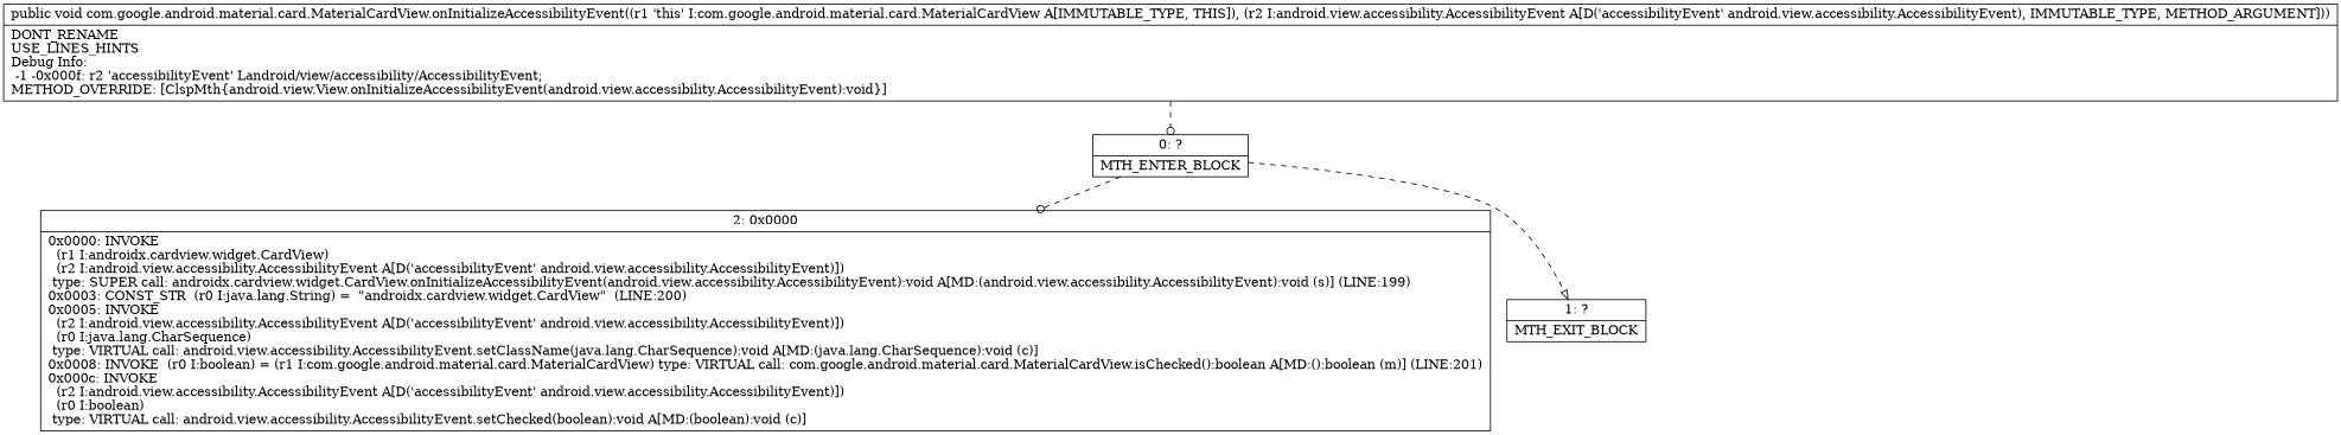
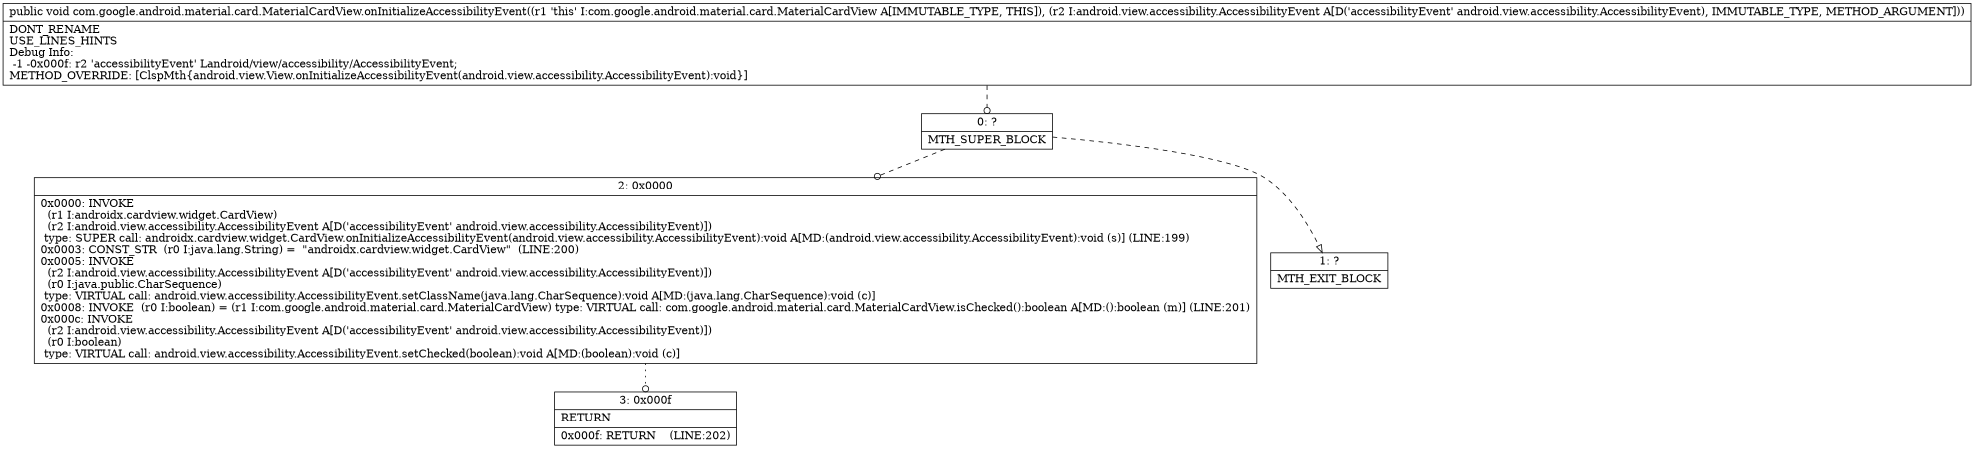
  digraph {
    node [shape=record]
    edge [arrowhead=odot style=dashed]
-   n1 [label="{0\:\ ?|MTH_ENTER_BLOCK\l}"]
-   n2 [label="{2\:\ 0x0000|0x0000: INVOKE  \l  (r1 I:androidx.cardview.widget.CardView)\l  (r2 I:android.view.accessibility.AccessibilityEvent A[D('accessibilityEvent' android.view.accessibility.AccessibilityEvent)])\l type: SUPER call: androidx.cardview.widget.CardView.onInitializeAccessibilityEvent(android.view.accessibility.AccessibilityEvent):void A[MD:(android.view.accessibility.AccessibilityEvent):void (s)] (LINE:199)\l0x0003: CONST_STR  (r0 I:java.lang.String) =  \"androidx.cardview.widget.CardView\"  (LINE:200)\l0x0005: INVOKE  \l  (r2 I:android.view.accessibility.AccessibilityEvent A[D('accessibilityEvent' android.view.accessibility.AccessibilityEvent)])\l  (r0 I:java.lang.CharSequence)\l type: VIRTUAL call: android.view.accessibility.AccessibilityEvent.setClassName(java.lang.CharSequence):void A[MD:(java.lang.CharSequence):void (c)]\l0x0008: INVOKE  (r0 I:boolean) = (r1 I:com.google.android.material.card.MaterialCardView) type: VIRTUAL call: com.google.android.material.card.MaterialCardView.isChecked():boolean A[MD:():boolean (m)] (LINE:201)\l0x000c: INVOKE  \l  (r2 I:android.view.accessibility.AccessibilityEvent A[D('accessibilityEvent' android.view.accessibility.AccessibilityEvent)])\l  (r0 I:boolean)\l type: VIRTUAL call: android.view.accessibility.AccessibilityEvent.setChecked(boolean):void A[MD:(boolean):void (c)]\l}"]
+   n1 [label="{0\:\ ?|MTH_SUPER_BLOCK\l}"]
+   n2 [label="{2\:\ 0x0000|0x0000: INVOKE  \l  (r1 I:androidx.cardview.widget.CardView)\l  (r2 I:android.view.accessibility.AccessibilityEvent A[D('accessibilityEvent' android.view.accessibility.AccessibilityEvent)])\l type: SUPER call: androidx.cardview.widget.CardView.onInitializeAccessibilityEvent(android.view.accessibility.AccessibilityEvent):void A[MD:(android.view.accessibility.AccessibilityEvent):void (s)] (LINE:199)\l0x0003: CONST_STR  (r0 I:java.lang.String) =  \"androidx.cardview.widget.CardView\"  (LINE:200)\l0x0005: INVOKE  \l  (r2 I:android.view.accessibility.AccessibilityEvent A[D('accessibilityEvent' android.view.accessibility.AccessibilityEvent)])\l  (r0 I:java.public.CharSequence)\l type: VIRTUAL call: android.view.accessibility.AccessibilityEvent.setClassName(java.lang.CharSequence):void A[MD:(java.lang.CharSequence):void (c)]\l0x0008: INVOKE  (r0 I:boolean) = (r1 I:com.google.android.material.card.MaterialCardView) type: VIRTUAL call: com.google.android.material.card.MaterialCardView.isChecked():boolean A[MD:():boolean (m)] (LINE:201)\l0x000c: INVOKE  \l  (r2 I:android.view.accessibility.AccessibilityEvent A[D('accessibilityEvent' android.view.accessibility.AccessibilityEvent)])\l  (r0 I:boolean)\l type: VIRTUAL call: android.view.accessibility.AccessibilityEvent.setChecked(boolean):void A[MD:(boolean):void (c)]\l}"]
    n3 [label="{1\:\ ?|MTH_EXIT_BLOCK\l}"]
+   n4 [label="{3\:\ 0x000f|RETURN\l|0x000f: RETURN    (LINE:202)\l}"]
    n5 [label="{public void com.google.android.material.card.MaterialCardView.onInitializeAccessibilityEvent((r1 'this' I:com.google.android.material.card.MaterialCardView A[IMMUTABLE_TYPE, THIS]), (r2 I:android.view.accessibility.AccessibilityEvent A[D('accessibilityEvent' android.view.accessibility.AccessibilityEvent), IMMUTABLE_TYPE, METHOD_ARGUMENT]))  | DONT_RENAME\lUSE_LINES_HINTS\lDebug Info:\l  \-1 \-0x000f: r2 'accessibilityEvent' Landroid\/view\/accessibility\/AccessibilityEvent;\lMETHOD_OVERRIDE: [ClspMth\{android.view.View.onInitializeAccessibilityEvent(android.view.accessibility.AccessibilityEvent):void\}]\l}"]
    n1 -> n2
    n1 -> n3 [arrowhead=onormal]
+   n2 -> n4 [style=dotted]
    n5 -> n1
  }
